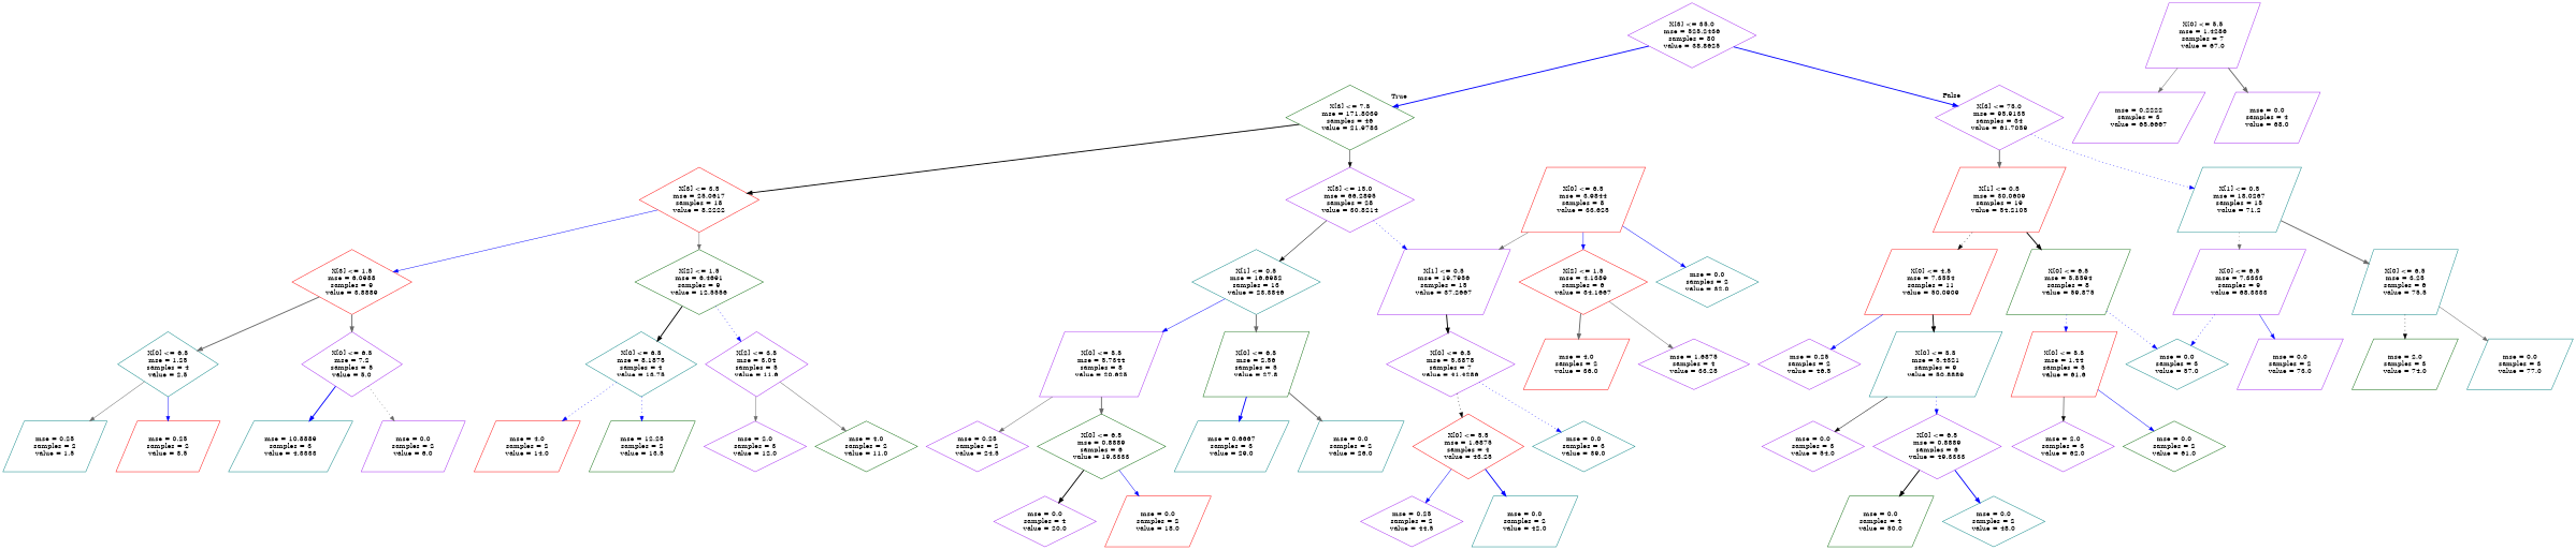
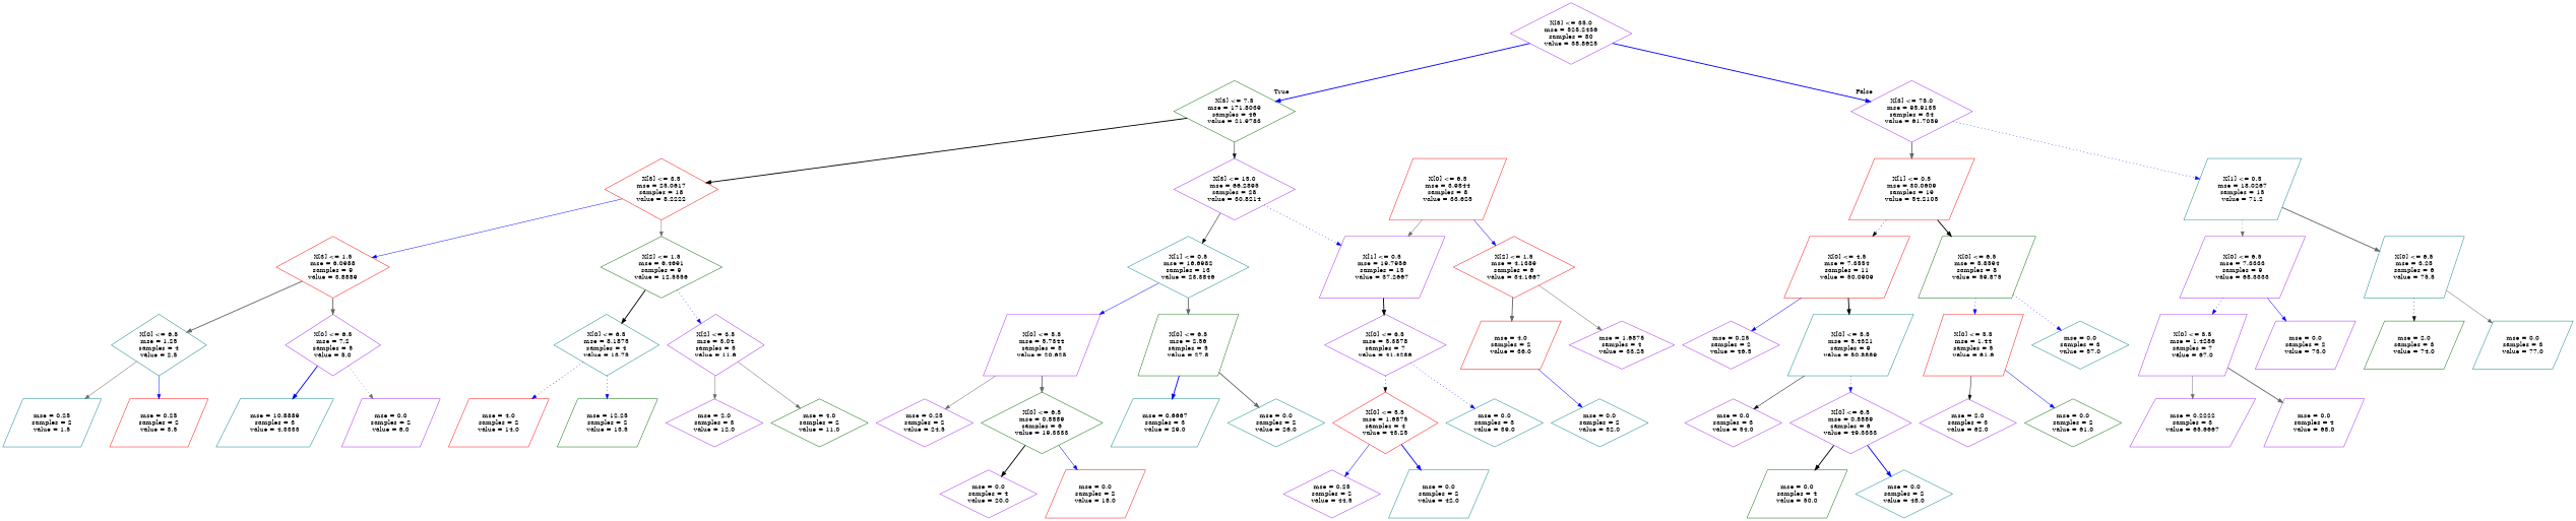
  digraph {
    node [color=purple shape=diamond]
    edge [color=blue style=solid]
    n1 [label="X[3] <= 35.0\nmse = 525.2436\nsamples = 80\nvalue = 38.8625"]
    n2 [color=darkgreen label="X[3] <= 7.5\nmse = 171.8039\nsamples = 46\nvalue = 21.9783"]
    n3 [label="X[3] <= 75.0\nmse = 95.9135\nsamples = 34\nvalue = 61.7059"]
    n4 [color=red label="X[3] <= 3.5\nmse = 25.0617\nsamples = 18\nvalue = 8.2222"]
    n5 [label="X[3] <= 15.0\nmse = 66.2895\nsamples = 28\nvalue = 30.8214"]
    n6 [color=red label="X[1] <= 0.5\nmse = 30.0609\nsamples = 19\nvalue = 54.2105" shape=parallelogram]
    n7 [color=teal label="X[1] <= 0.5\nmse = 18.0267\nsamples = 15\nvalue = 71.2" shape=parallelogram]
    n8 [color=red label="X[3] <= 1.5\nmse = 6.0988\nsamples = 9\nvalue = 3.8889"]
    n9 [color=darkgreen label="X[2] <= 1.5\nmse = 6.4691\nsamples = 9\nvalue = 12.5556"]
    n10 [color=teal label="X[1] <= 0.5\nmse = 16.6982\nsamples = 13\nvalue = 23.3846"]
    n11 [label="X[1] <= 0.5\nmse = 19.7956\nsamples = 15\nvalue = 37.2667" shape=parallelogram]
    n12 [color=teal label="X[0] <= 6.5\nmse = 1.25\nsamples = 4\nvalue = 2.5"]
    n13 [label="X[0] <= 6.5\nmse = 7.2\nsamples = 5\nvalue = 5.0"]
    n14 [color=teal label="X[0] <= 6.5\nmse = 8.1875\nsamples = 4\nvalue = 13.75"]
    n15 [label="X[2] <= 3.5\nmse = 3.04\nsamples = 5\nvalue = 11.6"]
    n16 [color=teal label="mse = 0.25\nsamples = 2\nvalue = 1.5" shape=parallelogram]
    n17 [color=red label="mse = 0.25\nsamples = 2\nvalue = 3.5" shape=parallelogram]
    n18 [color=teal label="mse = 10.8889\nsamples = 3\nvalue = 4.3333" shape=parallelogram]
    n19 [label="mse = 0.0\nsamples = 2\nvalue = 6.0" shape=parallelogram]
    n20 [color=red label="mse = 4.0\nsamples = 2\nvalue = 14.0" shape=parallelogram]
    n21 [color=darkgreen label="mse = 12.25\nsamples = 2\nvalue = 13.5" shape=parallelogram]
    n22 [label="mse = 2.0\nsamples = 3\nvalue = 12.0"]
    n23 [color=darkgreen label="mse = 4.0\nsamples = 2\nvalue = 11.0"]
    n24 [label="X[0] <= 5.5\nmse = 5.7344\nsamples = 8\nvalue = 20.625" shape=parallelogram]
    n25 [color=darkgreen label="X[0] <= 6.5\nmse = 2.56\nsamples = 5\nvalue = 27.8" shape=parallelogram]
    n26 [label="X[0] <= 6.5\nmse = 5.3878\nsamples = 7\nvalue = 41.4286"]
    n27 [label="mse = 0.25\nsamples = 2\nvalue = 24.5"]
    n28 [color=darkgreen label="X[0] <= 6.5\nmse = 0.8889\nsamples = 6\nvalue = 19.3333"]
    n29 [color=teal label="mse = 0.6667\nsamples = 3\nvalue = 29.0" shape=parallelogram]
-   n30 [color=teal label="mse = 0.0\nsamples = 2\nvalue = 26.0" shape=parallelogram]
+   n30 [color=teal label="mse = 0.0\nsamples = 2\nvalue = 26.0"]
    n31 [label="mse = 0.0\nsamples = 4\nvalue = 20.0"]
    n32 [color=red label="mse = 0.0\nsamples = 2\nvalue = 18.0" shape=parallelogram]
    n33 [color=red label="X[0] <= 6.5\nmse = 3.9844\nsamples = 8\nvalue = 33.625" shape=parallelogram]
    n34 [color=red label="X[2] <= 1.5\nmse = 4.1389\nsamples = 6\nvalue = 34.1667"]
    n35 [color=teal label="mse = 0.0\nsamples = 2\nvalue = 32.0"]
    n36 [color=red label="X[0] <= 5.5\nmse = 1.6875\nsamples = 4\nvalue = 43.25"]
    n37 [color=teal label="mse = 0.0\nsamples = 3\nvalue = 39.0"]
    n38 [color=red label="mse = 4.0\nsamples = 2\nvalue = 36.0" shape=parallelogram]
    n39 [label="mse = 1.6875\nsamples = 4\nvalue = 33.25"]
    n40 [label="mse = 0.25\nsamples = 2\nvalue = 44.5"]
    n41 [color=teal label="mse = 0.0\nsamples = 2\nvalue = 42.0" shape=parallelogram]
    n42 [color=red label="X[0] <= 4.5\nmse = 7.3554\nsamples = 11\nvalue = 50.0909" shape=parallelogram]
    n43 [color=darkgreen label="X[0] <= 6.5\nmse = 5.8594\nsamples = 8\nvalue = 59.875" shape=parallelogram]
    n44 [label="X[0] <= 6.5\nmse = 7.3333\nsamples = 9\nvalue = 68.3333" shape=parallelogram]
    n45 [color=teal label="X[0] <= 6.5\nmse = 3.25\nsamples = 6\nvalue = 75.5" shape=parallelogram]
    n46 [label="mse = 0.25\nsamples = 2\nvalue = 46.5"]
    n47 [color=teal label="X[0] <= 5.5\nmse = 5.4321\nsamples = 9\nvalue = 50.8889" shape=parallelogram]
    n48 [color=red label="X[0] <= 5.5\nmse = 1.44\nsamples = 5\nvalue = 61.6" shape=parallelogram]
    n49 [color=teal label="mse = 0.0\nsamples = 3\nvalue = 57.0"]
    n50 [label="mse = 0.0\nsamples = 3\nvalue = 54.0"]
    n51 [label="X[0] <= 6.5\nmse = 0.8889\nsamples = 6\nvalue = 49.3333"]
    n52 [color=darkgreen label="mse = 0.0\nsamples = 4\nvalue = 50.0" shape=parallelogram]
    n53 [color=teal label="mse = 0.0\nsamples = 2\nvalue = 48.0"]
    n54 [label="mse = 2.0\nsamples = 3\nvalue = 62.0"]
    n55 [color=darkgreen label="mse = 0.0\nsamples = 2\nvalue = 61.0"]
    n56 [label="X[0] <= 5.5\nmse = 1.4286\nsamples = 7\nvalue = 67.0" shape=parallelogram]
    n57 [label="mse = 0.0\nsamples = 2\nvalue = 73.0" shape=parallelogram]
    n58 [color=darkgreen label="mse = 2.0\nsamples = 3\nvalue = 74.0" shape=parallelogram]
    n59 [color=teal label="mse = 0.0\nsamples = 3\nvalue = 77.0" shape=parallelogram]
    n60 [label="mse = 0.2222\nsamples = 3\nvalue = 65.6667" shape=parallelogram]
    n61 [label="mse = 0.0\nsamples = 4\nvalue = 68.0" shape=parallelogram]
    n1 -> n2 [headlabel=True labelangle=45 labeldistance=2.5 style=bold]
    n1 -> n3 [headlabel=False labelangle=-45 labeldistance=2.5 style=bold]
    n2 -> n4 [color=black style=bold]
    n2 -> n5 [color=black]
    n3 -> n6 [color=gray40 style=bold]
    n3 -> n7 [style=dotted]
    n4 -> n8
    n4 -> n9 [color=gray40]
    n5 -> n10 [color=black]
    n5 -> n11 [style=dotted]
    n6 -> n42 [color=black style=dotted]
    n6 -> n43 [color=black style=bold]
    n7 -> n44 [color=gray40 style=dotted]
    n7 -> n45 [color=gray40 style=bold]
    n8 -> n12 [color=gray40 style=bold]
    n8 -> n13 [color=gray40 style=bold]
    n9 -> n14 [color=black style=bold]
    n9 -> n15 [style=dotted]
    n10 -> n24
    n10 -> n25 [color=gray40 style=bold]
    n11 -> n26 [color=black style=bold]
    n12 -> n16 [color=gray40]
    n12 -> n17
    n13 -> n18 [style=bold]
    n13 -> n19 [color=gray40 style=dotted]
    n14 -> n20 [style=dotted]
    n14 -> n21 [style=dotted]
    n15 -> n22 [color=gray40]
    n15 -> n23 [color=gray40]
    n24 -> n27 [color=gray40]
    n24 -> n28 [color=gray40 style=bold]
    n25 -> n29 [style=bold]
    n25 -> n30 [color=gray40 style=bold]
    n26 -> n36 [color=black style=dotted]
    n26 -> n37 [style=dotted]
    n28 -> n31 [color=black style=bold]
    n28 -> n32
    n33 -> n11 [color=gray40]
    n33 -> n34
-   n33 -> n35
+   n38 -> n35
    n34 -> n38 [color=gray40 style=bold]
    n34 -> n39 [color=gray40]
    n36 -> n40
    n36 -> n41 [style=bold]
    n42 -> n46
    n42 -> n47 [color=black style=bold]
    n43 -> n48 [style=dotted]
    n43 -> n49 [style=dotted]
-   n44 -> n49 [style=dotted]
+   n44 -> n56 [style=dotted]
    n44 -> n57
    n45 -> n58 [color=black style=dotted]
    n45 -> n59 [color=gray40]
    n47 -> n50 [color=black]
    n47 -> n51 [style=dotted]
    n48 -> n54 [color=black]
    n48 -> n55
    n51 -> n52 [color=black style=bold]
    n51 -> n53 [style=bold]
    n56 -> n60 [color=gray40]
    n56 -> n61 [color=gray40 style=bold]
  }
